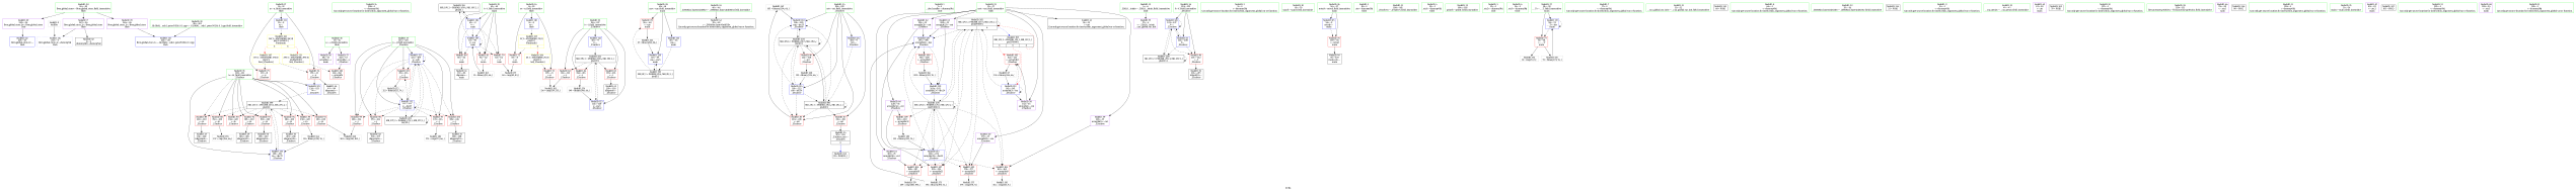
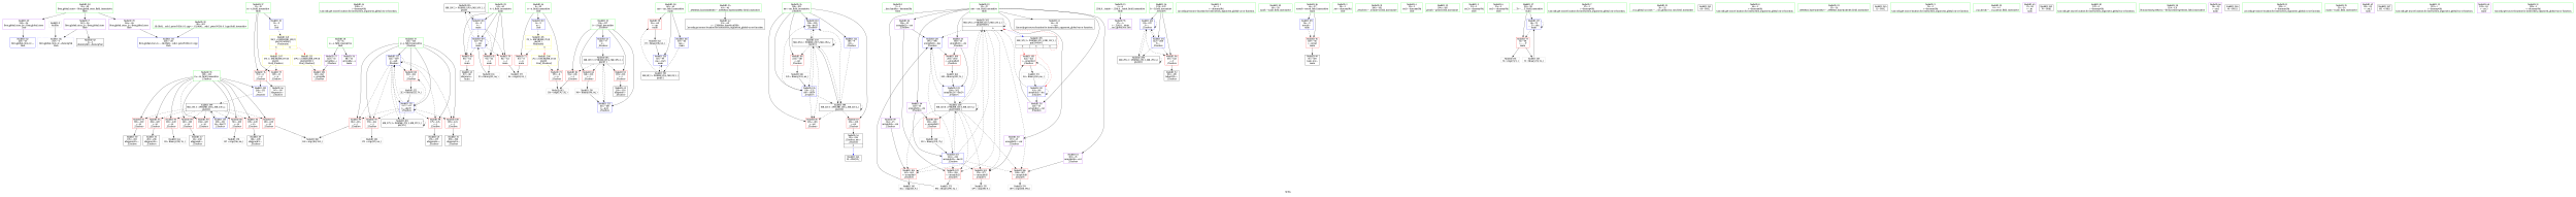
  digraph {
    fontname=Merriweather
    label=SVFG
    node [color=green fontname=Merriweather shape=record]
    edge [fontname=Merriweather style=solid]
    n1 [color=grey label="{NodeID: 0\nNullPtr}"]
    n2 [color=blue label="{NodeID: 114\n247\<--3\nllvm.global_ctors_2\<--dummyVal\nGlob }" style=dotted]
    n3 [color=black label="{NodeID: 40\n2\<--3\ndummyVal\<--dummyVal\n}"]
    n4 [color=grey label="{NodeID: 180\n183 = cmp(181, 182, )\n}"]
    n5 [color=red label="{NodeID: 97\n172\<--124\n\<--j\n_Z5solvev\n}"]
    n6 [color=grey label="{NodeID: 182\n173 = cmp(172, 66, )\n}"]
    n7 [label="{NodeID: 14\n208\<--1\n\<--dummyObj\nCan only get source location for instruction, argument, global var or function.}"]
    n8 [color=black label="{NodeID: 194\nMR_10V_2 = PHI(MR_10V_4, MR_10V_1, )\npts\{63 \}\n}"]
    n9 [color=blue label="{NodeID: 118\n62\<--9\ni\<--\nmain\n}"]
    n10 [color=red label="{NodeID: 79\n82\<--62\n\<--i\nmain\n}"]
    n11 [color=red label="{NodeID: 80\n86\<--62\n\<--i\nmain\n}"]
    n12 [color=red label="{NodeID: 81\n92\<--62\n\<--i\nmain\n}"]
    n13 [color=blue label="{NodeID: 119\n62\<--93\ni\<--inc\nmain\n}"]
    n14 [color=grey label="{NodeID: 177\n84 = cmp(82, 83, )\n}"]
    n15 [color=black label="{NodeID: 43\n87\<--86\nidxprom\<--\nmain\n}"]
    n16 [color=grey label="{NodeID: 163\n93 = Binary(92, 66, )\n}"]
    n17 [color=blue label="{NodeID: 111\n11\<--9\nx\<--\nGlob }"]
    n18 [color=yellow label="{NodeID: 221\n14V_1 = ENCHI(MR_14V_0)\npts\{12 140000 \}\nFun[main]|{<s0>6|<s1>6}}" style=double]
    n19 [color=yellow label="{NodeID: 213\n29V_1 = ENCHI(MR_29V_0)\npts\{140000 \}\nFun[_Z5solvev]}" style=double]
    n20 [color=yellow label="{NodeID: 207\n17V_1 = ENCHI(MR_17V_0)\npts\{12 \}\nFun[_Z5solvev]}" style=double]
    n21 [color=red label="{NodeID: 102\n141\<--140\n\<--arrayidx\n_Z5solvev\n}"]
    n22 [color=red label="{NodeID: 74\n153\<--11\n\<--x\n_Z5solvev\n}"]
    n23 [color=red label="{NodeID: 75\n167\<--11\n\<--x\n_Z5solvev\n}"]
    n24 [label="{NodeID: 28\n60\<--61\ncas\<--cas_field_insensitive\nmain\n}"]
    n25 [color=red label="{NodeID: 78\n96\<--60\n\<--cas\nmain\n}"]
    n26 [color=blue label="{NodeID: 116\n60\<--66\ncas\<--\nmain\n}"]
    n27 [color=blue label="{NodeID: 120\n60\<--97\ncas\<--inc3\nmain\n}"]
    n28 [color=grey label="{NodeID: 162\n97 = Binary(96, 66, )\n}"]
    n29 [color=black label="{NodeID: 193\nMR_8V_3 = PHI(MR_8V_4, MR_8V_2, )\npts\{61 \}\n}"]
    n30 [color=blue label="{NodeID: 125\n120\<--153\ni4\<--\n_Z5solvev\n}"]
    n31 [color=black label="{NodeID: 199\nMR_23V_3 = PHI(MR_23V_4, MR_23V_2, )\npts\{121 \}\n}"]
    n32 [color=red label="{NodeID: 88\n156\<--120\n\<--i4\n_Z5solvev\n}"]
    n33 [color=red label="{NodeID: 89\n160\<--120\n\<--i4\n_Z5solvev\n}"]
    n34 [color=red label="{NodeID: 90\n168\<--120\n\<--i4\n_Z5solvev\n}"]
    n35 [color=red label="{NodeID: 91\n181\<--120\n\<--i4\n_Z5solvev\n}"]
    n36 [color=red label="{NodeID: 92\n185\<--120\n\<--i4\n_Z5solvev\n}"]
    n37 [color=red label="{NodeID: 93\n192\<--120\n\<--i4\n_Z5solvev\n}"]
    n38 [color=red label="{NodeID: 94\n218\<--120\n\<--i4\n_Z5solvev\n}"]
    n39 [color=red label="{NodeID: 95\n230\<--120\n\<--i4\n_Z5solvev\n}"]
    n40 [color=blue label="{NodeID: 135\n120\<--231\ni4\<--dec37\n_Z5solvev\n}"]
    n41 [color=grey label="{NodeID: 178\n157 = cmp(156, 66, )\n}"]
    n42 [color=black label="{NodeID: 47\n161\<--160\nidxprom8\<--\n_Z5solvev\n}"]
    n43 [color=black label="{NodeID: 49\n186\<--185\nidxprom17\<--\n_Z5solvev\n}"]
    n44 [color=black label="{NodeID: 50\n193\<--192\nidxprom20\<--\n_Z5solvev\n}"]
    n45 [color=black label="{NodeID: 53\n219\<--218\nidxprom31\<--\n_Z5solvev\n}"]
    n46 [color=grey label="{NodeID: 164\n231 = Binary(230, 74, )\n}"]
    n47 [color=black label="{NodeID: 42\n39\<--40\n\<--_ZNSt8ios_base4InitD1Ev\nCan only get source location for instruction, argument, global var or function.}"]
    n48 [color=purple label="{NodeID: 56\n88\<--13\narrayidx\<--s\nmain\n}"]
    n49 [color=purple label="{NodeID: 70\n246\<--26\nllvm.global_ctors_1\<--llvm.global_ctors\nGlob }"]
    n50 [color=blue label="{NodeID: 113\n246\<--28\nllvm.global_ctors_1\<--_GLOBAL__sub_I_peter50216_0_1.cpp\nGlob }"]
-   n51 [color=grey label="{NodeID: 167\n205 = Binary(204, 66, )\n}"]
    n52 [color=blue label="{NodeID: 130\n118\<--205\nret\<--inc25\n_Z5solvev\n}"]
    n53 [color=black label="{NodeID: 203\nMR_21V_6 = PHI(MR_21V_5, MR_21V_4, )\npts\{119 \}\n}"]
    n54 [color=blue label="{NodeID: 134\n118\<--225\nret\<--inc34\n_Z5solvev\n}"]
    n55 [color=red label="{NodeID: 85\n204\<--118\n\<--ret\n_Z5solvev\n}"]
    n56 [color=black label="{NodeID: 198\nMR_21V_3 = PHI(MR_21V_4, MR_21V_2, )\npts\{119 \}\n}"]
    n57 [color=red label="{NodeID: 86\n224\<--118\n\<--ret\n_Z5solvev\n}"]
    n58 [color=red label="{NodeID: 84\n148\<--116\n\<--i\n_Z5solvev\n}"]
    n59 [color=grey label="{NodeID: 174\n149 = Binary(148, 66, )\n}"]
    n60 [color=blue label="{NodeID: 123\n116\<--149\ni\<--inc3\n_Z5solvev\n}"]
    n61 [color=black label="{NodeID: 184\nMR_19V_3 = PHI(MR_19V_4, MR_19V_2, )\npts\{117 \}\n}"]
    n62 [label="{NodeID: 1\n7\<--1\n__dso_handle\<--dummyObj\nGlob }"]
    n63 [color=grey label="{NodeID: 181\n164 = cmp(163, 9, )\n}"]
    n64 [color=red label="{NodeID: 98\n175\<--124\n\<--j\n_Z5solvev\n}"]
    n65 [color=black label="{NodeID: 48\n176\<--175\nidxprom14\<--\n_Z5solvev\n}"]
    n66 [label="{NodeID: 15\n4\<--6\n_ZStL8__ioinit\<--_ZStL8__ioinit_field_insensitive\nGlob }"]
    n67 [color=purple label="{NodeID: 55\n37\<--4\n\<--_ZStL8__ioinit\n__cxx_global_var_init\n}"]
    n68 [color=black label="{NodeID: 195\nMR_12V_2 = PHI(MR_12V_3, MR_12V_1, )\npts\{170000 \}\n|{<s0>6|<s1>6|<s2>6}}"]
    n69 [color=red label="{NodeID: 103\n144\<--143\n\<--arrayidx2\n_Z5solvev\n}"]
    n70 [color=blue label="{NodeID: 122\n143\<--145\narrayidx2\<--inc\n_Z5solvev\n}"]
    n71 [color=black label="{NodeID: 202\nMR_12V_4 = PHI(MR_12V_5, MR_12V_2, )\npts\{170000 \}\n|{|<s7>6}}"]
    n72 [color=grey label="{NodeID: 171\n145 = Binary(144, 66, )\n}"]
    n73 [color=purple label="{NodeID: 58\n143\<--15\narrayidx2\<--cnt\n_Z5solvev\n}"]
    n74 [color=blue label="{NodeID: 128\n194\<--196\narrayidx21\<--dec\n_Z5solvev\n}"]
    n75 [color=red label="{NodeID: 104\n163\<--162\n\<--arrayidx9\n_Z5solvev\n}"]
    n76 [color=black label="{NodeID: 205\nMR_12V_8 = PHI(MR_12V_7, MR_12V_5, )\npts\{170000 \}\n}"]
    n77 [color=red label="{NodeID: 105\n178\<--177\n\<--arrayidx15\n_Z5solvev\n}"]
    n78 [color=red label="{NodeID: 106\n188\<--187\n\<--arrayidx18\n_Z5solvev\n}"]
    n79 [color=red label="{NodeID: 107\n195\<--194\n\<--arrayidx21\n_Z5solvev\n}"]
    n80 [color=red label="{NodeID: 108\n201\<--200\n\<--arrayidx23\n_Z5solvev\n}"]
    n81 [color=blue label="{NodeID: 129\n200\<--202\narrayidx23\<--dec24\n_Z5solvev\n}"]
    n82 [color=blue label="{NodeID: 133\n220\<--222\narrayidx32\<--dec33\n_Z5solvev\n}"]
    n83 [color=red label="{NodeID: 109\n221\<--220\n\<--arrayidx32\n_Z5solvev\n}"]
    n84 [color=grey label="{NodeID: 175\n179 = cmp(178, 9, )\n}"]
    n85 [color=grey label="{NodeID: 179\n189 = cmp(188, 190, )\n}"]
    n86 [color=grey label="{NodeID: 173\n196 = Binary(195, 74, )\n}"]
    n87 [color=blue label="{NodeID: 112\n245\<--27\nllvm.global_ctors_0\<--\nGlob }"]
    n88 [label="{NodeID: 29\n62\<--63\ni\<--i_field_insensitive\nmain\n}"]
    n89 [color=blue label="{NodeID: 126\n122\<--127\nf\<--\n_Z5solvev\n}"]
    n90 [color=red label="{NodeID: 96\n215\<--122\n\<--f\n_Z5solvev\n}"]
    n91 [color=blue label="{NodeID: 131\n122\<--208\nf\<--\n_Z5solvev\n}"]
    n92 [color=black label="{NodeID: 200\nMR_25V_2 = PHI(MR_25V_3, MR_25V_1, )\npts\{123 \}\n}"]
    n93 [color=black label="{NodeID: 52\n216\<--215\ntobool29\<--\n_Z5solvev\n}"]
    n94 [color=purple label="{NodeID: 57\n140\<--13\narrayidx\<--s\n_Z5solvev\n}"]
    n95 [color=black label="{NodeID: 46\n142\<--141\nidxprom1\<--\n_Z5solvev\n}"]
    n96 [color=purple label="{NodeID: 71\n247\<--26\nllvm.global_ctors_2\<--llvm.global_ctors\nGlob }"]
    n97 [color=grey label="{NodeID: 168\n225 = Binary(224, 66, )\n}"]
    n98 [color=red label="{NodeID: 87\n234\<--118\n\<--ret\n_Z5solvev\n}"]
    n99 [label="{NodeID: 2\n9\<--1\n\<--dummyObj\nCan only get source location for instruction, argument, global var or function.}"]
    n100 [color=red label="{NodeID: 99\n182\<--124\n\<--j\n_Z5solvev\n}"]
    n101 [label="{NodeID: 16\n8\<--10\nn\<--n_field_insensitive\nGlob }"]
    n102 [color=red label="{NodeID: 72\n83\<--8\n\<--n\nmain\n}"]
    n103 [color=red label="{NodeID: 73\n135\<--8\n\<--n\n_Z5solvev\n}"]
    n104 [color=blue label="{NodeID: 110\n8\<--9\nn\<--\nGlob }"]
    n105 [color=grey label="{NodeID: 183\n136 = cmp(134, 135, )\n}"]
    n106 [color=yellow label="{NodeID: 215\n2V_1 = ENCHI(MR_2V_0)\npts\{10 \}\nFun[main]|{|<s1>6}}" style=double]
    n107 [color=yellow label="{NodeID: 206\n2V_1 = ENCHI(MR_2V_0)\npts\{10 \}\nFun[_Z5solvev]}" style=double]
    n108 [label="{NodeID: 30\n69\<--70\nscanf\<--scanf_field_insensitive\n}"]
    n109 [color=blue label="{NodeID: 127\n124\<--169\nj\<--sub\n_Z5solvev\n}"]
    n110 [color=red label="{NodeID: 100\n198\<--124\n\<--j\n_Z5solvev\n}"]
    n111 [color=red label="{NodeID: 101\n211\<--124\n\<--j\n_Z5solvev\n}"]
    n112 [color=blue label="{NodeID: 132\n124\<--212\nj\<--dec27\n_Z5solvev\n}"]
    n113 [color=black label="{NodeID: 201\nMR_27V_2 = PHI(MR_27V_3, MR_27V_1, )\npts\{125 \}\n}"]
    n114 [color=black label="{NodeID: 51\n199\<--198\nidxprom22\<--\n_Z5solvev\n}"]
    n115 [color=grey label="{NodeID: 172\n212 = Binary(211, 74, )\n}"]
    n116 [color=black label="{NodeID: 44\n55\<--107\nmain_ret\<--\nmain\n}"]
    n117 [color=grey label="{NodeID: 169\n222 = Binary(221, 74, )\n}"]
    n118 [label="{NodeID: 3\n18\<--1\n.str\<--dummyObj\nGlob }"]
    n119 [label="{NodeID: 17\n11\<--12\nx\<--x_field_insensitive\nGlob }"]
    n120 [label="{NodeID: 31\n100\<--101\n_Z5solvev\<--_Z5solvev_field_insensitive\n}"]
    n121 [color=grey label="{NodeID: 166\n202 = Binary(201, 74, )\n}"]
    n122 [color=black label="{NodeID: 45\n139\<--138\nidxprom\<--\n_Z5solvev\n}"]
    n123 [color=purple label="{NodeID: 59\n162\<--15\narrayidx9\<--cnt\n_Z5solvev\n}"]
    n124 [color=black label="{NodeID: 54\n115\<--234\n_Z5solvev_ret\<--\n_Z5solvev\n|{<s0>6}}"]
    n125 [color=black label="{NodeID: 242\n99 = PHI(115, )\n}"]
    n126 [label="{NodeID: 4\n20\<--1\n.str.1\<--dummyObj\nGlob }"]
    n127 [color=red label="{NodeID: 82\n134\<--116\n\<--i\n_Z5solvev\n}"]
    n128 [color=red label="{NodeID: 83\n138\<--116\n\<--i\n_Z5solvev\n}"]
    n129 [label="{NodeID: 18\n13\<--14\ns\<--s_field_insensitive\nGlob }"]
    n130 [color=blue label="{NodeID: 115\n56\<--9\nretval\<--\nmain\n}"]
    n131 [color=red label="{NodeID: 76\n107\<--56\n\<--retval\nmain\n}"]
    n132 [label="{NodeID: 32\n104\<--105\nprintf\<--printf_field_insensitive\n}"]
    n133 [color=purple label="{NodeID: 60\n177\<--15\narrayidx15\<--cnt\n_Z5solvev\n}"]
    n134 [label="{NodeID: 5\n22\<--1\n.str.2\<--dummyObj\nGlob }"]
    n135 [label="{NodeID: 19\n15\<--17\ncnt\<--cnt_field_insensitive\nGlob }"]
    n136 [color=black label="{NodeID: 41\n16\<--15\n\<--cnt\nCan only get source location for instruction, argument, global var or function.}"]
    n137 [color=purple label="{NodeID: 61\n187\<--15\narrayidx18\<--cnt\n_Z5solvev\n}"]
    n138 [color=purple label="{NodeID: 62\n194\<--15\narrayidx21\<--cnt\n_Z5solvev\n}"]
    n139 [color=purple label="{NodeID: 63\n200\<--15\narrayidx23\<--cnt\n_Z5solvev\n}"]
    n140 [color=purple label="{NodeID: 64\n220\<--15\narrayidx32\<--cnt\n_Z5solvev\n}"]
    n141 [label="{NodeID: 33\n116\<--117\ni\<--i_field_insensitive\n_Z5solvev\n}"]
    n142 [color=blue label="{NodeID: 121\n116\<--9\ni\<--\n_Z5solvev\n}"]
    n143 [label="{NodeID: 6\n24\<--1\n.str.3\<--dummyObj\nGlob }"]
    n144 [label="{NodeID: 20\n26\<--30\nllvm.global_ctors\<--llvm.global_ctors_field_insensitive\nGlob }"]
    n145 [color=purple label="{NodeID: 69\n245\<--26\nllvm.global_ctors_0\<--llvm.global_ctors\nGlob }"]
    n146 [color=blue label="{NodeID: 117\n58\<--73\n___T\<--dec\nmain\n}"]
    n147 [color=red label="{NodeID: 77\n72\<--58\n\<--___T\nmain\n}"]
    n148 [color=grey label="{NodeID: 165\n73 = Binary(72, 74, )\n}"]
    n149 [color=grey label="{NodeID: 176\n76 = cmp(72, 9, )\n}"]
    n150 [label="{NodeID: 34\n118\<--119\nret\<--ret_field_insensitive\n_Z5solvev\n}"]
    n151 [color=blue label="{NodeID: 124\n118\<--9\nret\<--\n_Z5solvev\n}"]
    n152 [label="{NodeID: 7\n27\<--1\n\<--dummyObj\nCan only get source location for instruction, argument, global var or function.}"]
    n153 [label="{NodeID: 21\n31\<--32\n__cxx_global_var_init\<--__cxx_global_var_init_field_insensitive\n}"]
    n154 [label="{NodeID: 35\n120\<--121\ni4\<--i4_field_insensitive\n_Z5solvev\n}"]
    n155 [color=black label="{NodeID: 243\n68 = PHI()\n}"]
    n156 [label="{NodeID: 8\n66\<--1\n\<--dummyObj\nCan only get source location for instruction, argument, global var or function.}"]
    n157 [label="{NodeID: 22\n35\<--36\n_ZNSt8ios_base4InitC1Ev\<--_ZNSt8ios_base4InitC1Ev_field_insensitive\n}"]
    n158 [label="{NodeID: 36\n122\<--123\nf\<--f_field_insensitive\n_Z5solvev\n}"]
    n159 [color=black label="{NodeID: 244\n32 = PHI()\n}"]
    n160 [label="{NodeID: 9\n74\<--1\n\<--dummyObj\nCan only get source location for instruction, argument, global var or function.}"]
    n161 [label="{NodeID: 23\n41\<--42\n__cxa_atexit\<--__cxa_atexit_field_insensitive\n}"]
    n162 [label="{NodeID: 37\n124\<--125\nj\<--j_field_insensitive\n_Z5solvev\n}"]
    n163 [color=purple label="{NodeID: 65\n67\<--18\n\<--.str\nmain\n}"]
    n164 [color=black label="{NodeID: 245\n79 = PHI()\n}"]
    n165 [label="{NodeID: 10\n127\<--1\n\<--dummyObj\nCan only get source location for instruction, argument, global var or function.}"]
    n166 [label="{NodeID: 24\n40\<--46\n_ZNSt8ios_base4InitD1Ev\<--_ZNSt8ios_base4InitD1Ev_field_insensitive\n}"]
    n167 [label="{NodeID: 38\n130\<--131\nllvm.memset.p0i8.i64\<--llvm.memset.p0i8.i64_field_insensitive\n}"]
    n168 [color=purple label="{NodeID: 66\n78\<--20\n\<--.str.1\nmain\n}"]
    n169 [color=black label="{NodeID: 246\n90 = PHI()\n}"]
    n170 [label="{NodeID: 11\n128\<--1\n\<--dummyObj\nCan only get source location for instruction, argument, global var or function.}"]
    n171 [label="{NodeID: 25\n53\<--54\nmain\<--main_field_insensitive\n}"]
    n172 [label="{NodeID: 39\n28\<--241\n_GLOBAL__sub_I_peter50216_0_1.cpp\<--_GLOBAL__sub_I_peter50216_0_1.cpp_field_insensitive\n}"]
    n173 [color=purple label="{NodeID: 67\n89\<--22\n\<--.str.2\nmain\n}"]
    n174 [color=black label="{NodeID: 247\n103 = PHI()\n}"]
    n175 [label="{NodeID: 12\n129\<--1\n\<--dummyObj\nCan only get source location for instruction, argument, global var or function.}"]
    n176 [label="{NodeID: 26\n56\<--57\nretval\<--retval_field_insensitive\nmain\n}"]
    n177 [color=purple label="{NodeID: 68\n102\<--24\n\<--.str.3\nmain\n}"]
    n178 [label="{NodeID: 13\n190\<--1\n\<--dummyObj\nCan only get source location for instruction, argument, global var or function.}"]
    n179 [label="{NodeID: 27\n58\<--59\n___T\<--___T_field_insensitive\nmain\n}"]
    n1 -> n2
    n5 -> n6
    n8 -> n9 [style=dashed]
    n9 -> n8 [style=dashed]
    n9 -> n10 [style=dashed]
    n9 -> n11 [style=dashed]
    n9 -> n12 [style=dashed]
    n9 -> n13 [style=dashed]
    n10 -> n14
    n11 -> n15
    n12 -> n16
    n13 -> n8 [style=dashed]
    n13 -> n10 [style=dashed]
    n13 -> n11 [style=dashed]
    n13 -> n12 [style=dashed]
    n13 -> n13 [style=dashed]
    n16 -> n13
    n17 -> n18 [style=dashed]
    n18 -> n19 [color=red style=dashed tailport=s1]
    n18 -> n20 [color=red style=dashed tailport=s0]
    n19 -> n21 [style=dashed]
    n20 -> n22 [style=dashed]
    n20 -> n23 [style=dashed]
    n22 -> n30
    n22 -> n95
    n24 -> n25
    n24 -> n26
    n24 -> n27
    n25 -> n28
    n26 -> n29 [style=dashed]
    n27 -> n29 [style=dashed]
    n28 -> n27
    n29 -> n25 [style=dashed]
    n29 -> n27 [style=dashed]
    n30 -> n31 [style=dashed]
    n31 -> n32 [style=dashed]
    n31 -> n33 [style=dashed]
    n31 -> n34 [style=dashed]
    n31 -> n35 [style=dashed]
    n31 -> n36 [style=dashed]
    n31 -> n37 [style=dashed]
    n31 -> n38 [style=dashed]
    n31 -> n39 [style=dashed]
    n31 -> n40 [style=dashed]
    n32 -> n41
    n33 -> n42
    n35 -> n4
    n36 -> n43
    n37 -> n44
    n38 -> n45
    n39 -> n46
    n40 -> n31 [style=dashed]
-   n46 -> n40
    n49 -> n50
-   n51 -> n52
    n52 -> n53 [style=dashed]
    n53 -> n52 [style=dashed]
    n53 -> n53 [style=dashed]
    n53 -> n54 [style=dashed]
    n53 -> n55 [style=dashed]
    n53 -> n56
    n53 -> n57 [style=dashed]
    n54 -> n52 [style=dashed]
    n54 -> n53 [style=dashed]
    n54 -> n55 [style=dashed]
    n54 -> n56 [style=dashed]
-   n55 -> n51
    n56 -> n52 [style=dashed]
    n56 -> n53 [style=dashed]
    n56 -> n55 [style=dashed]
    n56 -> n56 [style=dashed]
    n56 -> n98 [style=dashed]
    n57 -> n97
    n58 -> n59
    n59 -> n60
    n60 -> n61 [style=dashed]
    n61 -> n58 [style=dashed]
    n61 -> n60 [style=dashed]
    n61 -> n127 [style=dashed]
    n61 -> n128 [style=dashed]
    n64 -> n65
    n66 -> n67
    n68 -> n69 [color=red style=dashed tailport=s0]
    n68 -> n70 [color=red style=dashed tailport=s1]
    n68 -> n71 [color=red style=dashed tailport=s2]
    n69 -> n72
    n70 -> n69 [style=dashed]
    n70 -> n70 [style=dashed]
    n70 -> n71 [style=dashed]
    n70 -> n73
    n71 -> n68 [color=blue style=dashed tailport=s7]
    n71 -> n71 [style=dashed]
    n71 -> n74 [style=dashed]
    n71 -> n75 [style=dashed]
    n71 -> n76 [style=dashed]
    n71 -> n77 [style=dashed]
    n71 -> n78 [style=dashed]
    n71 -> n79 [style=dashed]
    n72 -> n70
    n73 -> n69
    n74 -> n80 [style=dashed]
    n74 -> n81 [style=dashed]
    n75 -> n63
    n76 -> n71 [style=dashed]
    n76 -> n74 [style=dashed]
    n76 -> n75 [style=dashed]
    n76 -> n76 [style=dashed]
    n76 -> n77 [style=dashed]
    n76 -> n78 [style=dashed]
    n76 -> n79 [style=dashed]
    n76 -> n82 [style=dashed]
    n76 -> n83 [style=dashed]
    n77 -> n84
    n78 -> n85
    n79 -> n86
    n80 -> n121
    n81 -> n76 [style=dashed]
    n82 -> n71 [style=dashed]
    n82 -> n74 [style=dashed]
    n82 -> n75 [style=dashed]
    n82 -> n76 [style=dashed]
    n82 -> n77 [style=dashed]
    n82 -> n78 [style=dashed]
    n82 -> n79 [style=dashed]
    n83 -> n117
    n86 -> n74
    n88 -> n9
    n88 -> n10
    n88 -> n11
    n88 -> n12
    n88 -> n13
    n89 -> n89 [style=dashed]
    n89 -> n90 [style=dashed]
    n89 -> n91 [style=dashed]
    n89 -> n92 [style=dashed]
    n90 -> n93
    n91 -> n89 [style=dashed]
    n91 -> n90 [style=dashed]
    n91 -> n92 [style=dashed]
    n92 -> n89 [style=dashed]
    n92 -> n92 [style=dashed]
    n94 -> n21
    n96 -> n2
    n96 -> n3
    n97 -> n54
    n98 -> n124
    n100 -> n4
    n101 -> n102
    n101 -> n103
    n101 -> n104
    n102 -> n14
    n103 -> n105
    n104 -> n106 [style=dashed]
    n106 -> n102 [style=dashed]
    n106 -> n107 [color=red style=dashed tailport=s1]
    n107 -> n103 [style=dashed]
    n109 -> n5 [style=dashed]
    n109 -> n64 [style=dashed]
    n109 -> n100 [style=dashed]
    n109 -> n109 [style=dashed]
    n109 -> n110 [style=dashed]
    n109 -> n111 [style=dashed]
    n109 -> n112 [style=dashed]
    n109 -> n113 [style=dashed]
    n110 -> n114
    n111 -> n115
    n112 -> n5 [style=dashed]
    n112 -> n64 [style=dashed]
    n112 -> n100 [style=dashed]
    n112 -> n109 [style=dashed]
    n112 -> n110 [style=dashed]
    n112 -> n111 [style=dashed]
    n112 -> n112 [style=dashed]
    n112 -> n113 [style=dashed]
    n113 -> n109 [style=dashed]
    n113 -> n113 [style=dashed]
    n115 -> n112
    n117 -> n82
    n119 -> n17
    n119 -> n22
    n119 -> n23
    n121 -> n81
    n123 -> n75
    n124 -> n125 [color=blue tailport=s0]
    n127 -> n105
    n128 -> n122
    n129 -> n48
    n129 -> n94
    n130 -> n131 [style=dashed]
    n131 -> n116
    n133 -> n77
    n135 -> n73
    n135 -> n123
    n135 -> n133
    n135 -> n136
    n135 -> n137
    n135 -> n138
    n135 -> n139
    n135 -> n140
    n137 -> n78
    n138 -> n74
    n138 -> n79
-   n139 -> n74
+   n139 -> n80
    n139 -> n81
    n140 -> n82
    n140 -> n83
    n141 -> n58
    n141 -> n60
    n141 -> n127
    n141 -> n128
    n141 -> n142
    n142 -> n61 [style=dashed]
    n144 -> n49
    n144 -> n96
    n144 -> n145
    n145 -> n87
    n146 -> n146 [style=dashed]
    n146 -> n147 [style=dashed]
    n147 -> n148
    n147 -> n149
    n148 -> n146
    n150 -> n52
    n150 -> n54
    n150 -> n55
    n150 -> n57
    n150 -> n98
    n150 -> n151
    n151 -> n56 [style=dashed]
    n154 -> n30
    n154 -> n32
    n154 -> n33 [style=dashed]
    n154 -> n34
    n154 -> n35
    n154 -> n36
    n154 -> n37
    n154 -> n38
    n154 -> n39
    n154 -> n40
    n158 -> n89
    n158 -> n90
    n158 -> n91
    n162 -> n5
    n162 -> n64
    n162 -> n100
    n162 -> n109
    n162 -> n110
    n162 -> n111
    n162 -> n112
    n166 -> n47
    n172 -> n50
    n176 -> n130
    n176 -> n131
    n179 -> n146
    n179 -> n147
  }
